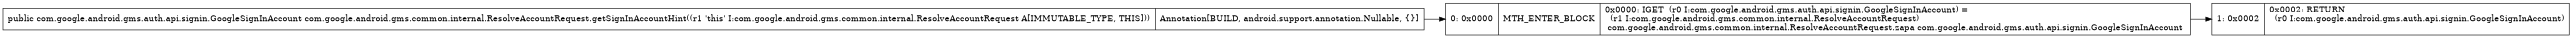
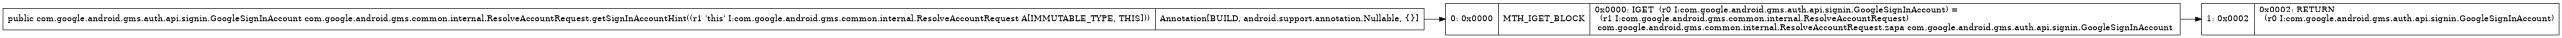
  digraph {
    rankdir=LR
    node [shape=record]
-   n1 [label="{0\:\ 0x0000|MTH_ENTER_BLOCK\l|0x0000: IGET  (r0 I:com.google.android.gms.auth.api.signin.GoogleSignInAccount) = \l  (r1 I:com.google.android.gms.common.internal.ResolveAccountRequest)\l com.google.android.gms.common.internal.ResolveAccountRequest.zapa com.google.android.gms.auth.api.signin.GoogleSignInAccount \l}"]
+   n1 [label="{0\:\ 0x0000|MTH_IGET_BLOCK\l|0x0000: IGET  (r0 I:com.google.android.gms.auth.api.signin.GoogleSignInAccount) = \l  (r1 I:com.google.android.gms.common.internal.ResolveAccountRequest)\l com.google.android.gms.common.internal.ResolveAccountRequest.zapa com.google.android.gms.auth.api.signin.GoogleSignInAccount \l}"]
    n2 [label="{1\:\ 0x0002|0x0002: RETURN  \l  (r0 I:com.google.android.gms.auth.api.signin.GoogleSignInAccount)\l \l}"]
    n3 [label="{public com.google.android.gms.auth.api.signin.GoogleSignInAccount com.google.android.gms.common.internal.ResolveAccountRequest.getSignInAccountHint((r1 'this' I:com.google.android.gms.common.internal.ResolveAccountRequest A[IMMUTABLE_TYPE, THIS]))  | Annotation[BUILD, android.support.annotation.Nullable, \{\}]\l}"]
    n1 -> n2
    n3 -> n1
  }
